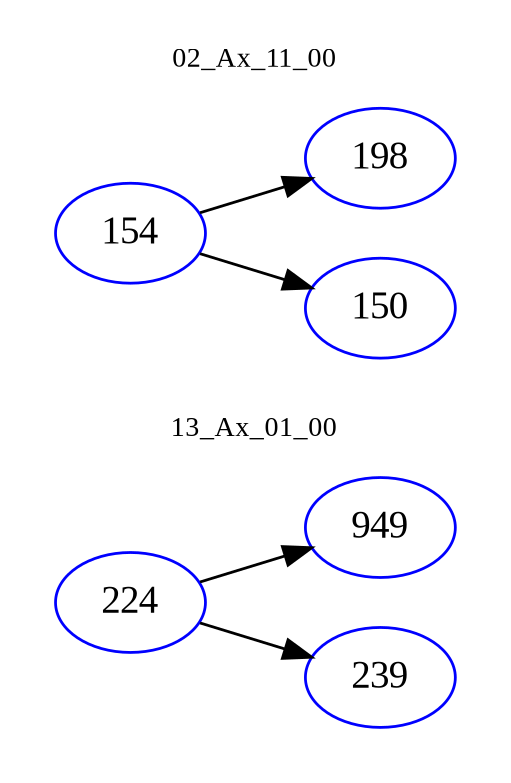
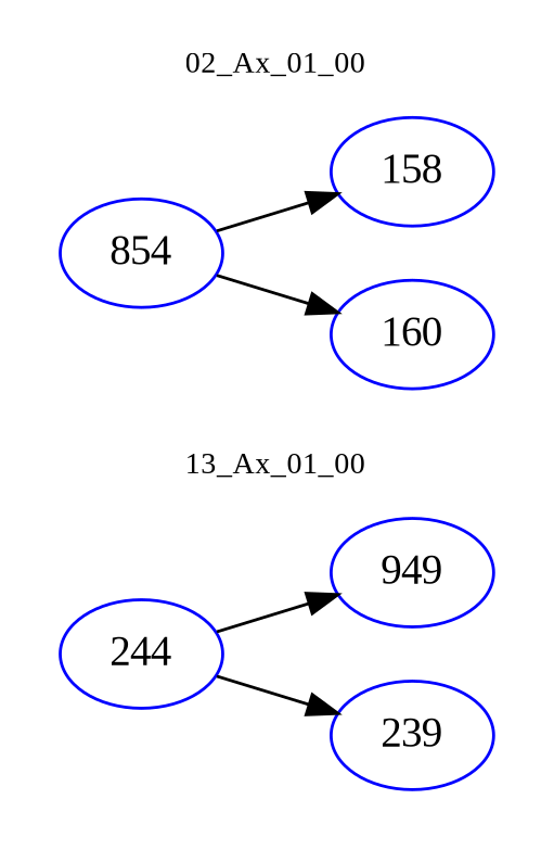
  digraph {
    fontname="Liberation Serif"
    rankdir=LR
    node [color=blue fontname="Liberation Serif"]
    edge [color=black fontname="Liberation Serif"]
-   n1 [label=224]
+   n1 [label=244]
    n2 [label=239]
    n3 [label=949]
-   n4 [label=154]
-   n5 [label=150]
-   n6 [label=198]
+   n4 [label=854]
+   n5 [label=160]
+   n6 [label=158]
    subgraph cluster_1 {
      color=white
      fontsize=10
      label="13_Ax_01_00"
      n1
      n2
      n3
    }
    subgraph cluster_2 {
      color=white
      fontsize=10
-     label="02_Ax_11_00"
+     label="02_Ax_01_00"
      n4
      n5
      n6
    }
    n1 -> n2
    n1 -> n3
    n4 -> n5
    n4 -> n6
  }
